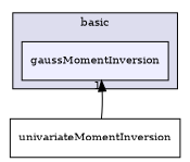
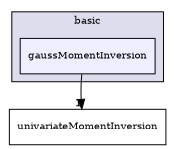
  digraph {
    compound=true
    fontname="DejaVu Serif"
    node [fontname="DejaVu Serif" fontsize=10 shape=box]
    n1 [fillcolor="#eeeeff" label=gaussMomentInversion pencolor=black style=filled]
    n2 [label=univariateMomentInversion]
    subgraph cluster_1 {
      bgcolor="#ddddee"
      fontsize=10
      label=basic
      pencolor=black
      n1
    }
-   n2 -> n1 [headlabel=1 labeldistance=1.5 labelfontname=Helvetica labelfontsize=10 fontname="DejaVu Serif"]
+   n1 -> n2 [headlabel=1 labeldistance=1.5 labelfontname=Helvetica labelfontsize=10 fontname="DejaVu Serif"]
  }
